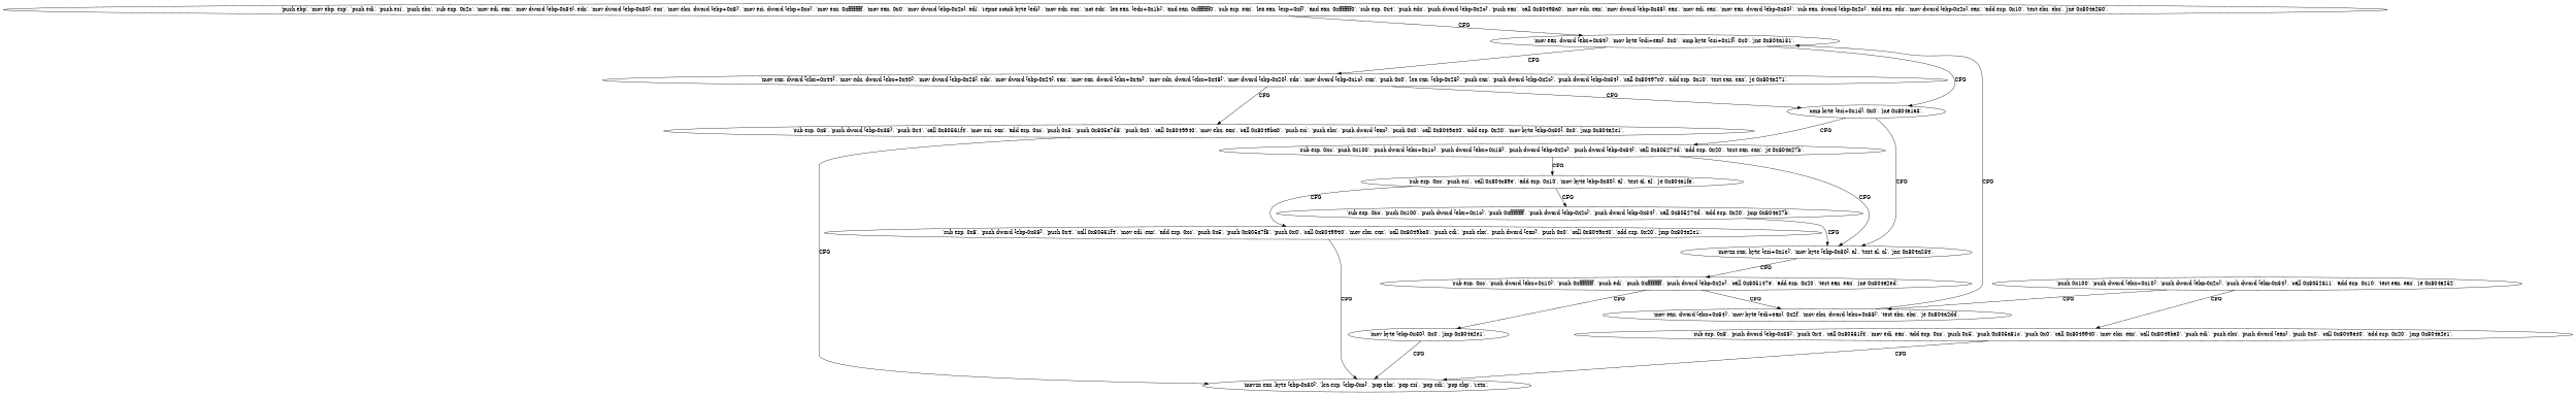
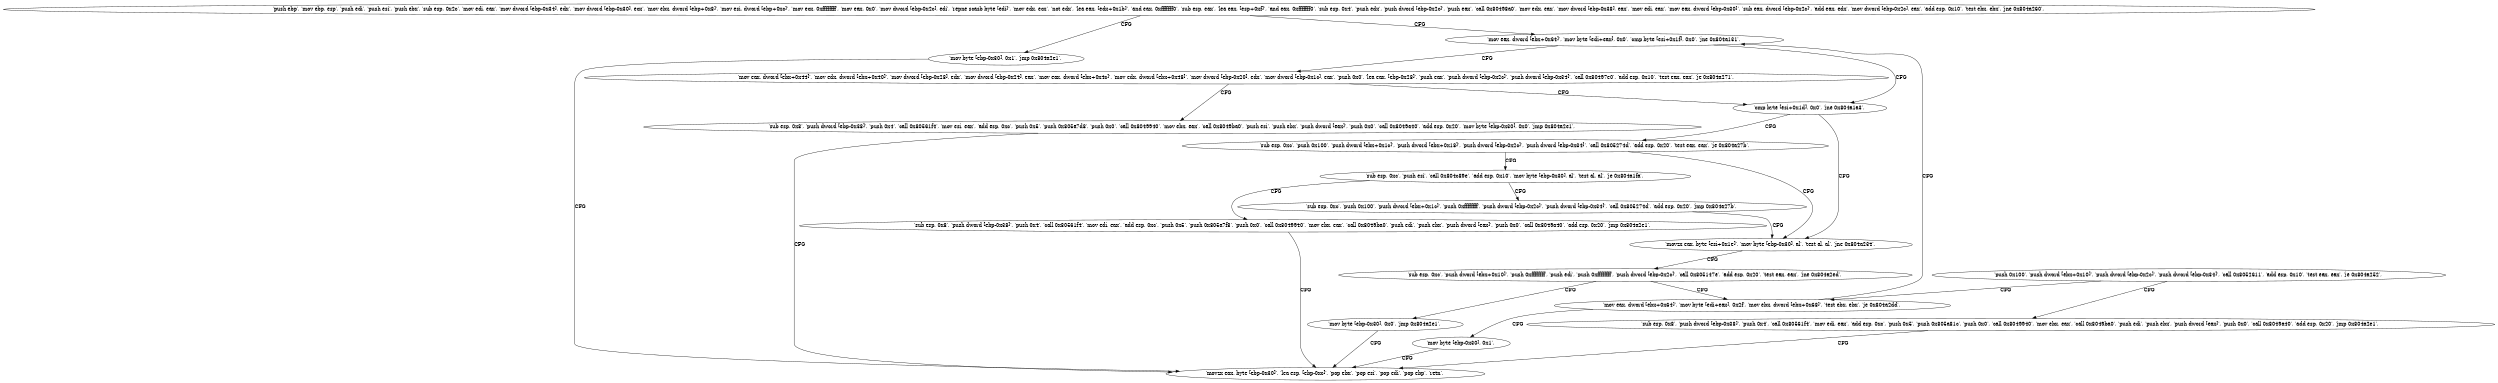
  digraph {
    n1 [label="'push ebp', 'mov ebp, esp', 'push edi', 'push esi', 'push ebx', 'sub esp, 0x2c', 'mov edi, eax', 'mov dword [ebp-0x34], edx', 'mov dword [ebp-0x30], ecx', 'mov ebx, dword [ebp+0x8]', 'mov esi, dword [ebp+0xc]', 'mov ecx, 0xffffffff', 'mov eax, 0x0', 'mov dword [ebp-0x2c], edi', 'repne scasb byte [edi]', 'mov edx, ecx', 'not edx', 'lea eax, [edx+0x1b]', 'and eax, 0xfffffff0', 'sub esp, eax', 'lea eax, [esp+0xf]', 'and eax, 0xfffffff0', 'sub esp, 0x4', 'push edx', 'push dword [ebp-0x2c]', 'push eax', 'call 0x80498a0', 'mov edx, eax', 'mov dword [ebp-0x38], eax', 'mov edi, eax', 'mov eax, dword [ebp-0x30]', 'sub eax, dword [ebp-0x2c]', 'add eax, edx', 'mov dword [ebp-0x2c], eax', 'add esp, 0x10', 'test ebx, ebx', 'jne 0x804a260', "]
    n2 [label="'mov eax, dword [ebx+0x64]', 'mov byte [edi+eax], 0x0', 'cmp byte [esi+0x1f], 0x0', 'jne 0x804a131', "]
+   n3 [label="'mov byte [ebp-0x30], 0x1', 'jmp 0x804a2e1', "]
    n4 [label="'mov eax, dword [ebx+0x44]', 'mov edx, dword [ebx+0x40]', 'mov dword [ebp-0x28], edx', 'mov dword [ebp-0x24], eax', 'mov eax, dword [ebx+0x4c]', 'mov edx, dword [ebx+0x48]', 'mov dword [ebp-0x20], edx', 'mov dword [ebp-0x1c], eax', 'push 0x0', 'lea eax, [ebp-0x28]', 'push eax', 'push dword [ebp-0x2c]', 'push dword [ebp-0x34]', 'call 0x80497e0', 'add esp, 0x10', 'test eax, eax', 'je 0x804a271', "]
    n5 [label="'cmp byte [esi+0x1d], 0x0', 'jne 0x804a1a3', "]
    n6 [label="'movzx eax, byte [ebp-0x30]', 'lea esp, [ebp-0xc]', 'pop ebx', 'pop esi', 'pop edi', 'pop ebp', 'retn', "]
    n7 [label="'sub esp, 0x8', 'push dword [ebp-0x38]', 'push 0x4', 'call 0x80561f4', 'mov esi, eax', 'add esp, 0xc', 'push 0x5', 'push 0x805a7d8', 'push 0x0', 'call 0x8049940', 'mov ebx, eax', 'call 0x8049ba0', 'push esi', 'push ebx', 'push dword [eax]', 'push 0x0', 'call 0x8049a40', 'add esp, 0x20', 'mov byte [ebp-0x30], 0x0', 'jmp 0x804a2e1', "]
    n8 [label="'sub esp, 0xc', 'push 0x100', 'push dword [ebx+0x1c]', 'push dword [ebx+0x18]', 'push dword [ebp-0x2c]', 'push dword [ebp-0x34]', 'call 0x805274d', 'add esp, 0x20', 'test eax, eax', 'je 0x804a27b', "]
    n9 [label="'movzx eax, byte [esi+0x1e]', 'mov byte [ebp-0x30], al', 'test al, al', 'jne 0x804a234', "]
    n10 [label="'sub esp, 0xc', 'push esi', 'call 0x804c89e', 'add esp, 0x10', 'mov byte [ebp-0x30], al', 'test al, al', 'je 0x804a1fa', "]
    n11 [label="'sub esp, 0xc', 'push dword [ebx+0x10]', 'push 0xffffffff', 'push edi', 'push 0xffffffff', 'push dword [ebp-0x2c]', 'call 0x805147e', 'add esp, 0x20', 'test eax, eax', 'jne 0x804a2ed', "]
    n12 [label="'sub esp, 0x8', 'push dword [ebp-0x38]', 'push 0x4', 'call 0x80561f4', 'mov edi, eax', 'add esp, 0xc', 'push 0x5', 'push 0x805a7f8', 'push 0x0', 'call 0x8049940', 'mov ebx, eax', 'call 0x8049ba0', 'push edi', 'push ebx', 'push dword [eax]', 'push 0x0', 'call 0x8049a40', 'add esp, 0x20', 'jmp 0x804a2e1', "]
    n13 [label="'sub esp, 0xc', 'push 0x100', 'push dword [ebx+0x1c]', 'push 0xffffffff', 'push dword [ebp-0x2c]', 'push dword [ebp-0x34]', 'call 0x805274d', 'add esp, 0x20', 'jmp 0x804a27b', "]
    n14 [label="'mov byte [ebp-0x30], 0x0', 'jmp 0x804a2e1', "]
    n15 [label="'mov eax, dword [ebx+0x64]', 'mov byte [edi+eax], 0x2f', 'mov ebx, dword [ebx+0x68]', 'test ebx, ebx', 'je 0x804a2dd', "]
+   n16 [label="'mov byte [ebp-0x30], 0x1', "]
    n17 [label="'push 0x100', 'push dword [ebx+0x10]', 'push dword [ebp-0x2c]', 'push dword [ebp-0x34]', 'call 0x8052611', 'add esp, 0x10', 'test eax, eax', 'je 0x804a252', "]
    n18 [label="'sub esp, 0x8', 'push dword [ebp-0x38]', 'push 0x4', 'call 0x80561f4', 'mov edi, eax', 'add esp, 0xc', 'push 0x5', 'push 0x805a81c', 'push 0x0', 'call 0x8049940', 'mov ebx, eax', 'call 0x8049ba0', 'push edi', 'push ebx', 'push dword [eax]', 'push 0x0', 'call 0x8049a40', 'add esp, 0x20', 'jmp 0x804a2e1', "]
    n1 -> n2 [label=CFG]
+   n1 -> n3 [label=CFG]
    n2 -> n4 [label=CFG]
    n2 -> n5 [label=CFG]
+   n3 -> n6 [label=CFG]
    n4 -> n5 [label=CFG]
    n4 -> n7 [label=CFG]
    n5 -> n8 [label=CFG]
    n5 -> n9 [label=CFG]
    n7 -> n6 [label=CFG]
    n8 -> n9 [label=CFG]
    n8 -> n10 [label=CFG]
    n9 -> n11 [label=CFG]
    n10 -> n12 [label=CFG]
    n10 -> n13 [label=CFG]
    n11 -> n14 [label=CFG]
    n11 -> n15 [label=CFG]
    n12 -> n6 [label=CFG]
    n13 -> n9 [label=CFG]
    n14 -> n6 [label=CFG]
    n15 -> n2 [label=CFG]
+   n15 -> n16 [label=CFG]
+   n16 -> n6 [label=CFG]
    n17 -> n15 [label=CFG]
    n17 -> n18 [label=CFG]
    n18 -> n6 [label=CFG]
  }
